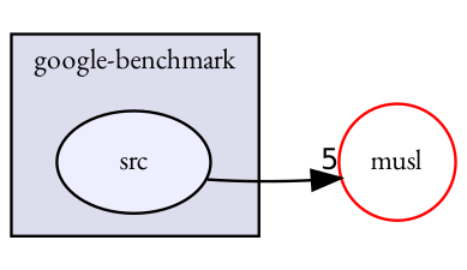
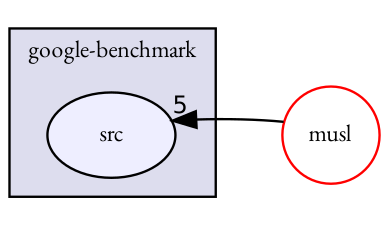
  digraph {
    compound=true
    rankdir=LR
    fontname="EB Garamond"
    node [fontname="EB Garamond" fontsize=10 style=filled]
    n1 [fillcolor="#eeeeff" label=src pencolor=black shape=ellipse]
    n2 [color=red fillcolor=white label=musl shape=circle]
    subgraph cluster_1 {
      bgcolor="#ddddee"
      fontsize=10
      label="google-benchmark"
      pencolor=black
      n1
    }
-   n1 -> n2 [headlabel=5 labeldistance=1.5 labelfontname=Helvetica labelfontsize=10 fontname="EB Garamond"]
+   n2 -> n1 [headlabel=5 labeldistance=1.5 labelfontname=Helvetica labelfontsize=10 fontname="EB Garamond"]
  }
